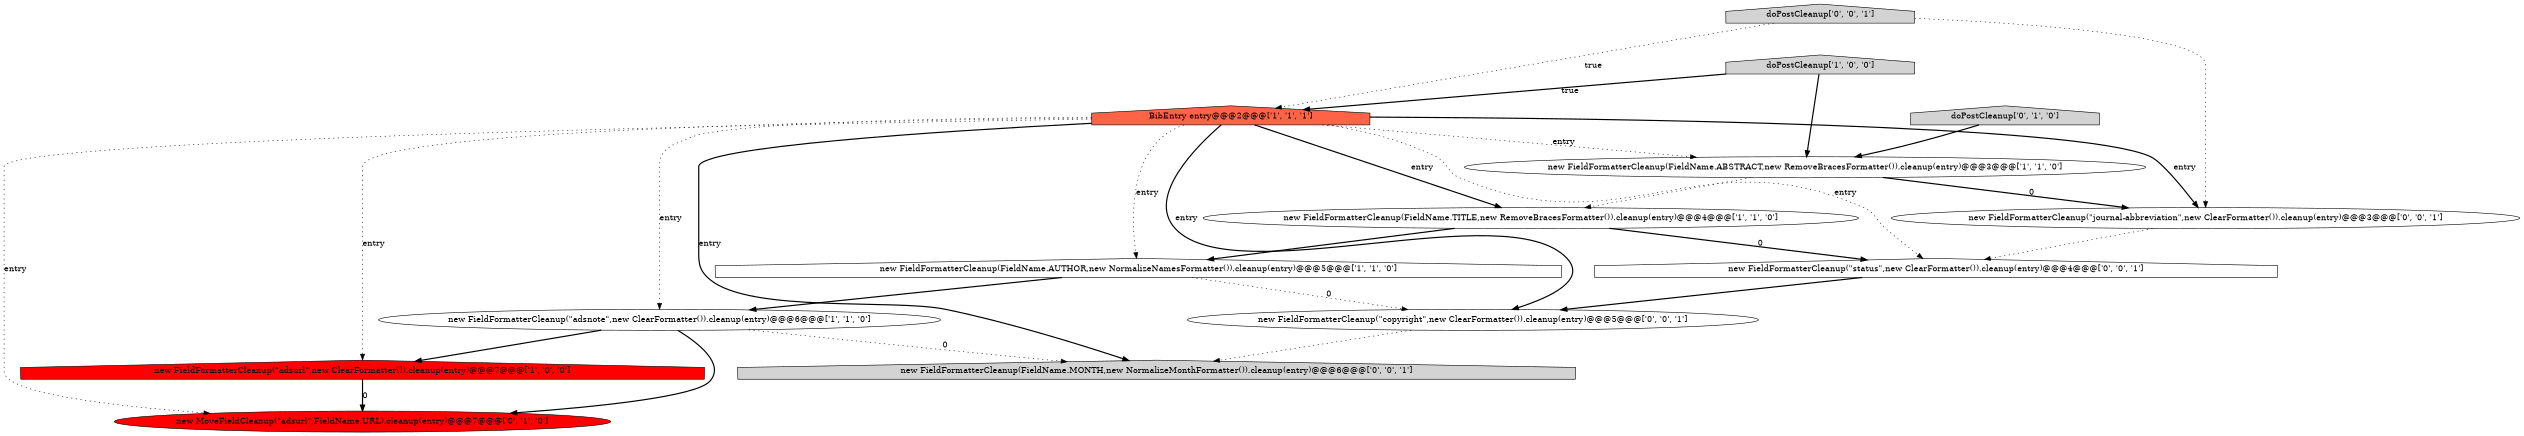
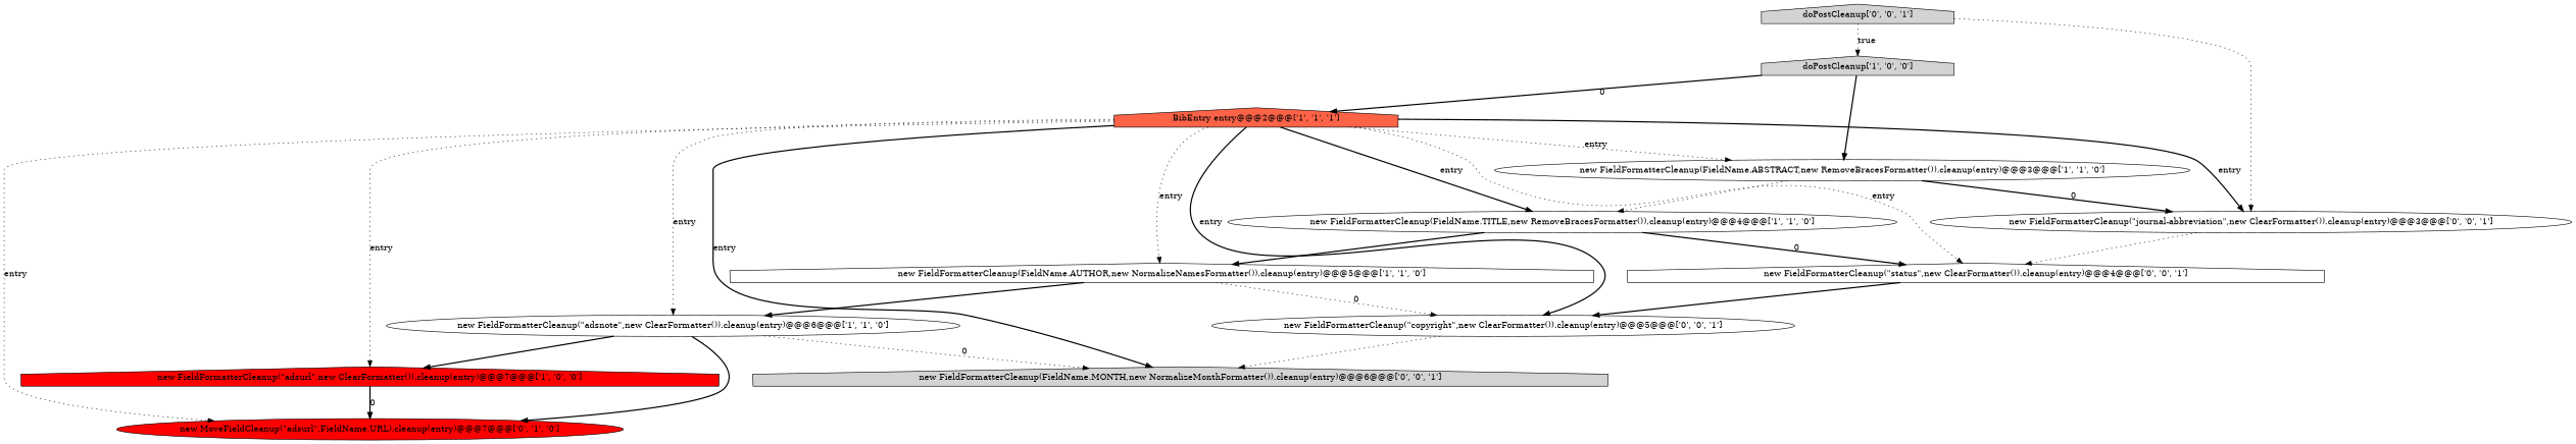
  digraph {
    node [fillcolor=white shape=house style=filled]
    edge [style=bold]
    n1 [label="new FieldFormatterCleanup(FieldName.ABSTRACT,new RemoveBracesFormatter()).cleanup(entry)@@@3@@@['1', '1', '0']" shape=ellipse]
    n2 [label="new FieldFormatterCleanup(\"journal-abbreviation\",new ClearFormatter()).cleanup(entry)@@@3@@@['0', '0', '1']" shape=ellipse]
    n3 [label="new FieldFormatterCleanup(FieldName.TITLE,new RemoveBracesFormatter()).cleanup(entry)@@@4@@@['1', '1', '0']" shape=ellipse]
    n4 [label="new FieldFormatterCleanup(\"status\",new ClearFormatter()).cleanup(entry)@@@4@@@['0', '0', '1']"]
    n5 [label="new FieldFormatterCleanup(FieldName.AUTHOR,new NormalizeNamesFormatter()).cleanup(entry)@@@5@@@['1', '1', '0']"]
    n6 [fillcolor=red label="new FieldFormatterCleanup(\"adsurl\",new ClearFormatter()).cleanup(entry)@@@7@@@['1', '0', '0']"]
    n7 [fillcolor=red label="new MoveFieldCleanup(\"adsurl\",FieldName.URL).cleanup(entry)@@@7@@@['0', '1', '0']" shape=ellipse]
    n8 [fillcolor=lightgray label="doPostCleanup['1', '0', '0']"]
    n9 [fillcolor=tomato label="BibEntry entry@@@2@@@['1', '1', '1']"]
    n10 [label="new FieldFormatterCleanup(\"adsnote\",new ClearFormatter()).cleanup(entry)@@@6@@@['1', '1', '0']" shape=ellipse]
    n11 [label="new FieldFormatterCleanup(\"copyright\",new ClearFormatter()).cleanup(entry)@@@5@@@['0', '0', '1']" shape=ellipse]
    n12 [fillcolor=lightgray label="new FieldFormatterCleanup(FieldName.MONTH,new NormalizeMonthFormatter()).cleanup(entry)@@@6@@@['0', '0', '1']"]
    n13 [fillcolor=lightgray label="doPostCleanup['0', '0', '1']"]
-   n14 [fillcolor=lightgray label="doPostCleanup['0', '1', '0']"]
    n1 -> n2 [label=0]
    n1 -> n3 [style=dotted]
    n2 -> n4 [style=dotted]
    n3 -> n4 [label=0]
    n3 -> n5
    n4 -> n11
    n5 -> n10
    n5 -> n11 [label=0 style=dotted]
    n6 -> n7 [label=0]
    n8 -> n1
-   n8 -> n9 [label=true]
+   n8 -> n9 [label=0]
    n9 -> n1 [label=entry style=dotted]
    n9 -> n2 [label=entry]
    n9 -> n3 [label=entry]
    n9 -> n4 [label=entry style=dotted]
    n9 -> n5 [label=entry style=dotted]
    n9 -> n6 [label=entry style=dotted]
    n9 -> n7 [label=entry style=dotted]
    n9 -> n10 [label=entry style=dotted]
    n9 -> n11 [label=entry]
    n9 -> n12 [label=entry]
    n10 -> n6
    n10 -> n7
    n10 -> n12 [label=0 style=dotted]
    n11 -> n12 [style=dotted]
    n13 -> n2 [style=dotted]
-   n13 -> n9 [label=true style=dotted]
-   n14 -> n1
+   n13 -> n8 [label=true style=dotted]
  }
